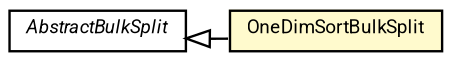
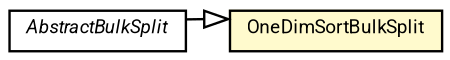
  digraph {
    nodesep=0.15
    rankdir=LR
    ranksep=0.25
    node [fontcolor=black fontname=Roboto fontsize=8 margin=0 shape=plaintext]
    n1 [height=0 label=<<table title="de.lmu.ifi.dbs.elki.index.tree.spatial.rstarvariants.strategies.bulk.AbstractBulkSplit" border="0" cellborder="1" cellspacing="0" cellpadding="2" href="AbstractBulkSplit.html" target="_parent"> 		<tr><td><table border="0" cellspacing="0" cellpadding="1"> 		<tr><td align="center" balign="center"> <font face="Roboto"><i>AbstractBulkSplit</i></font> </td></tr> 		</table></td></tr> 		</table>> width=0]
    n2 [height=0 label=<<table title="de.lmu.ifi.dbs.elki.index.tree.spatial.rstarvariants.strategies.bulk.OneDimSortBulkSplit" border="0" cellborder="1" cellspacing="0" cellpadding="2" bgcolor="lemonChiffon" href="OneDimSortBulkSplit.html" target="_parent"> 		<tr><td><table border="0" cellspacing="0" cellpadding="1"> 		<tr><td align="center" balign="center"> <font face="Roboto">OneDimSortBulkSplit</font> </td></tr> 		</table></td></tr> 		</table>> width=0]
-   n1 -> n2 [arrowtail=empty color=black dir=back fontname=Roboto fontsize=7 labelfontname=Roboto labelfontsize=7 weight=10]
+   n2 -> n1 [arrowtail=empty color=black dir=back fontname=Roboto fontsize=7 labelfontname=Roboto labelfontsize=7 weight=10]
  }
